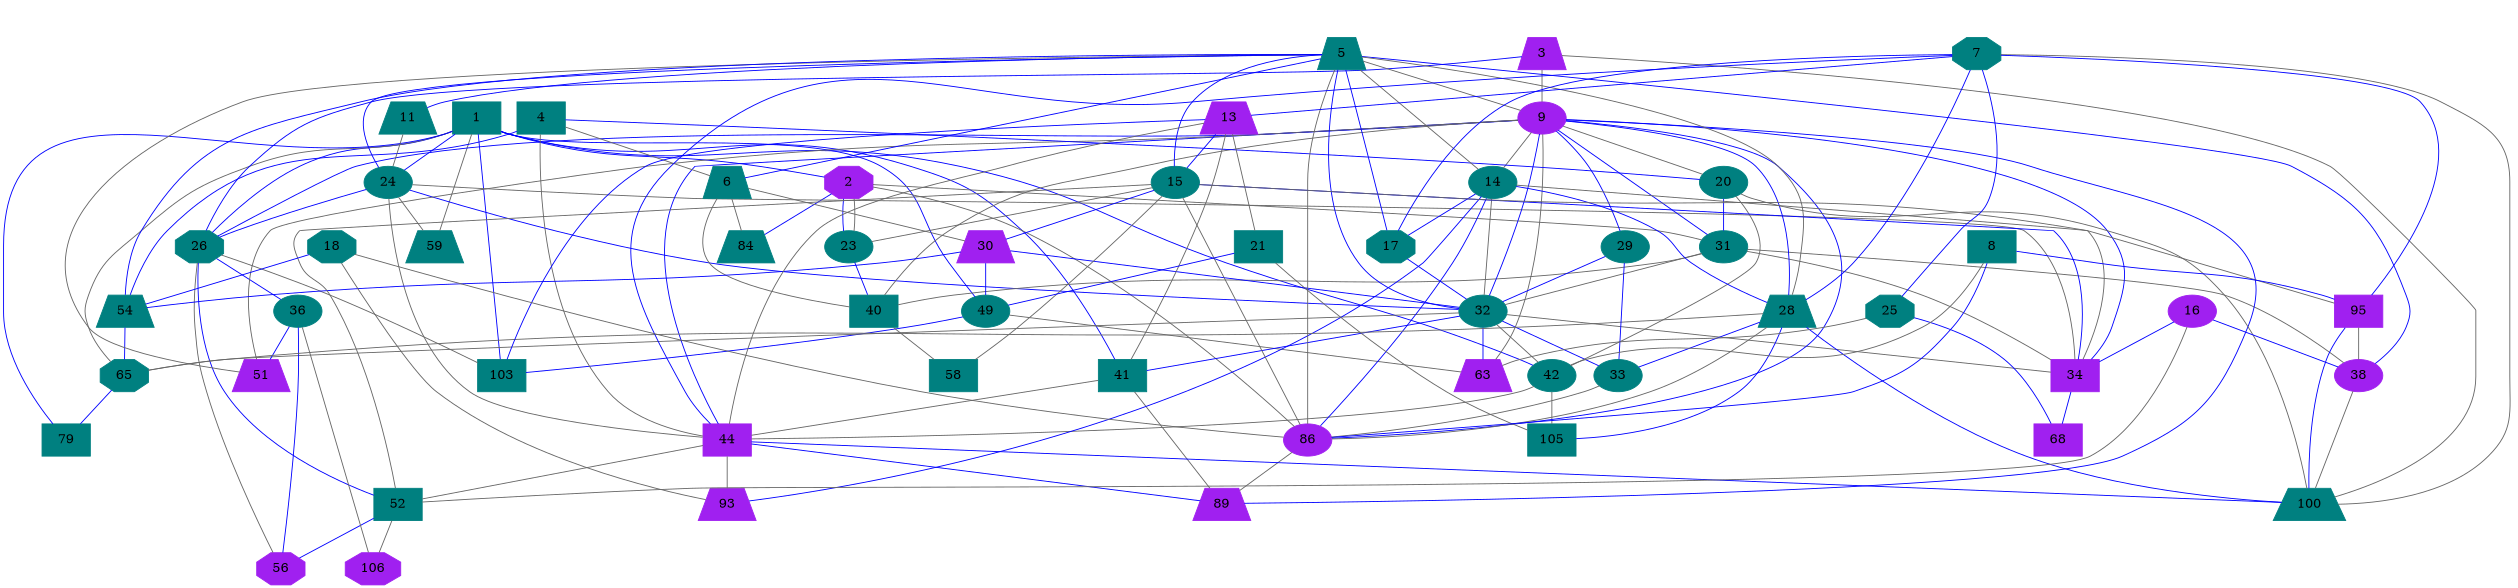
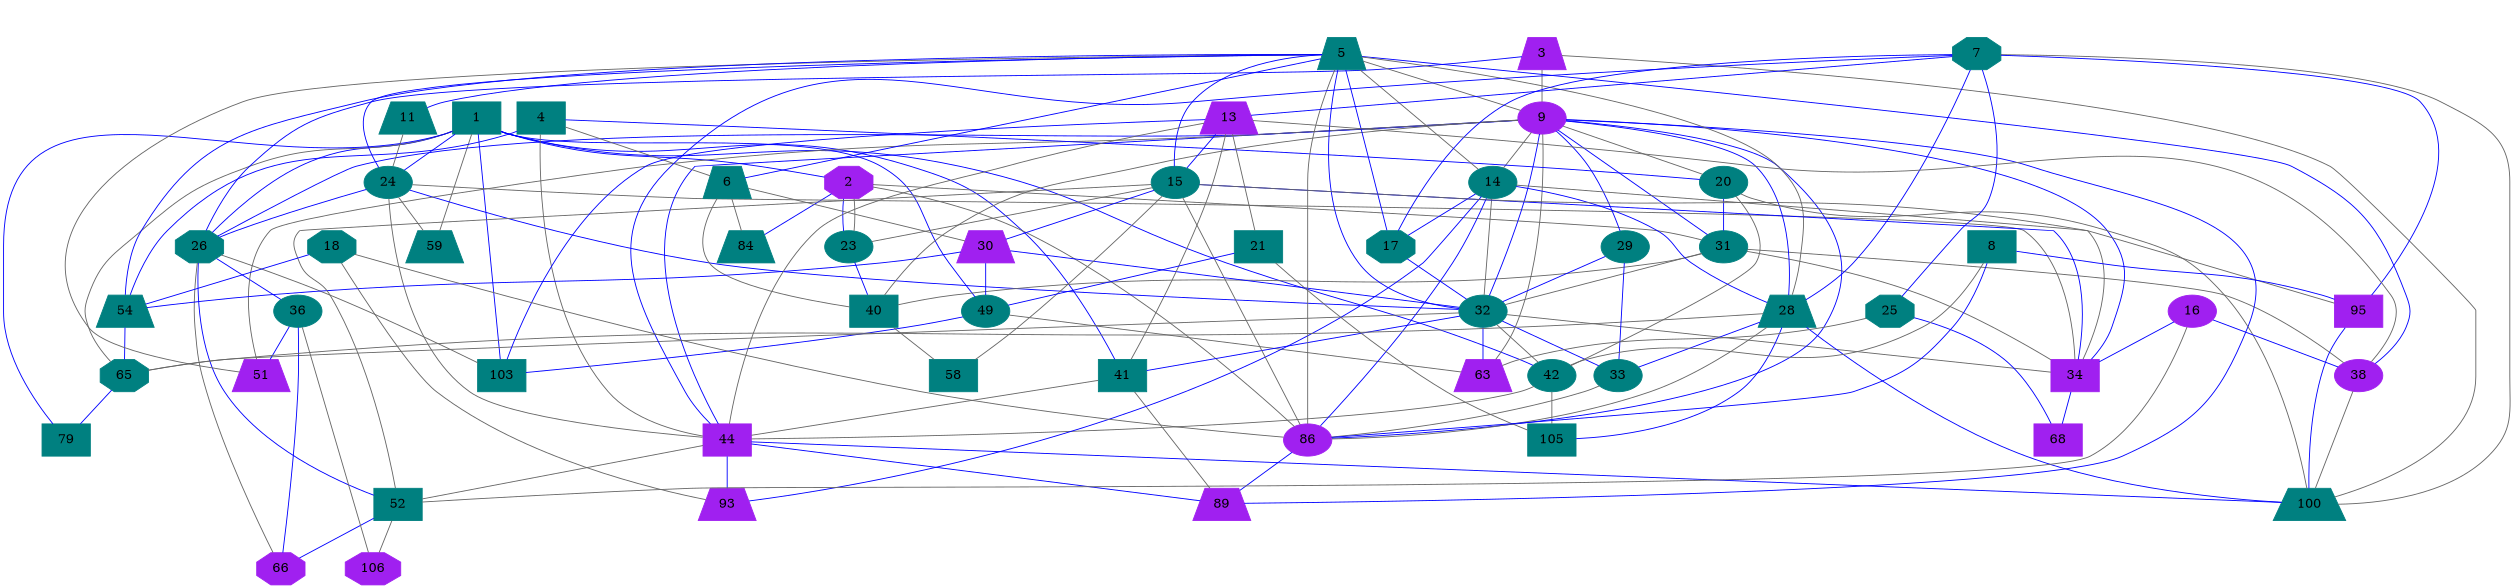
  graph {
    node [color=teal shape=ellipse style=filled]
    edge [color=blue]
    1 [shape=box super="+10+75"]
    2 [color=purple shape=octagon]
    24 [super="+27"]
    26 [shape=octagon super="+80"]
    41 [shape=box super="+71"]
    42 [super="+107"]
    49 [super="+78"]
    59 [shape=trapezium]
    65 [shape=octagon super="+92"]
    79 [shape=box]
    103 [shape=box]
    23
    31 [super="+96"]
    84 [shape=trapezium]
    86 [color=purple super="+110+101"]
    44 [color=purple shape=box super="+70"]
    32 [super="+46+66+60"]
    34 [color=purple shape=box super="+64+43+81"]
    52 [shape=box super="+74"]
    36
-   56 [color=purple shape=octagon]
+   56 [color=purple shape=octagon label=66]
    89 [color=purple shape=trapezium]
    105 [shape=box]
    63 [color=purple shape=trapezium]
    40 [shape=box super="+104"]
    38 [color=purple super="+39"]
    9 [color=purple super="+85+61+37"]
    20 [super="+57"]
    14 [super="+19+82"]
    28 [shape=trapezium super="+45+95"]
    n31 [color=purple label=51 shape=trapezium]
    29
    3 [color=purple shape=trapezium]
    100 [shape=trapezium]
    4 [shape=box]
    6 [shape=trapezium]
    54 [shape=trapezium super="+111"]
    30 [color=purple shape=trapezium super="+35"]
    93 [color=purple shape=trapezium]
    5 [shape=trapezium super="+47+69"]
    11 [shape=trapezium]
    15 [super="+48+51"]
    17 [shape=octagon]
    n44 [color=purple label=95 shape=box super="+94"]
    58 [shape=box]
    33 [super="+73"]
    7 [shape=octagon super="+98+12"]
    13 [color=purple shape=trapezium super="+22"]
    25 [shape=octagon]
    21 [shape=box super="+76"]
    n51 [color=purple label=68 shape=box]
    8 [shape=box]
    106 [color=purple shape=octagon]
    16 [color=purple]
    18 [shape=octagon super="+97"]
    1 -- 2
    1 -- 24
    1 -- 26
    1 -- 41
    1 -- 42
    1 -- 49
    1 -- 59 [color=gray40]
    1 -- 65 [color=gray40]
    1 -- 79
    1 -- 103
    2 -- 23
    2 -- 23 [color=gray40]
    2 -- 31 [color=gray40]
    2 -- 84
    2 -- 86 [color=gray40]
    24 -- 26 [weight=2]
    24 -- 59 [color=gray40]
    24 -- 44 [color=gray40]
    24 -- 32
    24 -- 34 [color=gray40]
    26 -- 103 [color=gray40]
    26 -- 52
    26 -- 36
    26 -- 56 [color=gray40]
    41 -- 44 [color=gray40]
    41 -- 89 [color=gray40]
    42 -- 44 [color=gray40]
    42 -- 105 [color=gray40]
    49 -- 103
    49 -- 63 [color=gray40]
    65 -- 79
    23 -- 40
    31 -- 32 [color=gray40]
    31 -- 34 [color=gray40]
    31 -- 40 [color=gray40]
    31 -- 38 [color=gray40]
-   86 -- 89 [color=gray40]
+   86 -- 89
    44 -- 52 [color=gray40]
    44 -- 89
    44 -- 100
-   44 -- 93 [color=gray40]
+   44 -- 93
    32 -- 41
    32 -- 42 [color=gray40]
    32 -- 65 [color=gray40]
    32 -- 34 [color=gray40]
    32 -- 63
    32 -- 33
    34 -- n51
    52 -- 56
    52 -- 106 [color=gray40]
    36 -- 56
    36 -- n31
    36 -- 106 [color=gray40]
    40 -- 58 [color=gray40]
    38 -- 100 [color=gray40]
    9 -- 26
    9 -- 31
    9 -- 86
    9 -- 44
    9 -- 32 [weight=3]
    9 -- 34
    9 -- 89
    9 -- 63 [color=gray40]
    9 -- 40 [color=gray40]
    9 -- 20 [color=gray40]
    9 -- 14 [color=gray40]
    9 -- 28
    9 -- n31 [color=gray40]
    9 -- 29
    20 -- 42 [color=gray40]
    20 -- 31
    20 -- 100 [color=gray40]
    14 -- 86
    14 -- 32 [color=gray40]
    14 -- 34 [color=gray40]
    14 -- 28
    14 -- 93
    14 -- 17
    28 -- 65 [color=gray40]
    28 -- 86 [color=gray40]
    28 -- 105
    28 -- 100
    28 -- 33
    29 -- 32
    29 -- 33
    3 -- 26
    3 -- 9 [color=gray40]
    3 -- 100 [color=gray40]
    4 -- 44 [color=gray40]
    4 -- 20
    4 -- 6 [color=gray40]
    4 -- 54
    6 -- 84 [color=gray40]
    6 -- 40 [color=gray40 weight=2]
    6 -- 30 [color=gray40]
    54 -- 65
    30 -- 49
    30 -- 32
    30 -- 54
    5 -- 24 [weight=2]
    5 -- 86 [color=gray40]
    5 -- 32 [weight=4]
    5 -- 38
    5 -- 9 [color=gray40]
    5 -- 14 [color=gray40]
    5 -- 28 [color=gray40]
    5 -- n31 [color=gray40]
    5 -- 6
    5 -- 54
    5 -- 11
    5 -- 15
    5 -- 17
    11 -- 24 [color=gray40]
    15 -- 23 [color=gray40]
    15 -- 86 [color=gray40]
    15 -- 34 [weight=2]
    15 -- 52 [color=gray40]
    15 -- 30
    15 -- n44 [color=gray40 weight=2]
    15 -- 58 [color=gray40]
    17 -- 32
    n44 -- 100
    33 -- 86 [color=gray40]
    7 -- 44
    7 -- 28
    7 -- 100 [color=gray40]
    7 -- 17
    7 -- n44
    7 -- 13
    7 -- 25
    13 -- 41 [color=gray40]
    13 -- 103
    13 -- 44 [color=gray40]
-   n44 -- 38 [color=gray40]
+   13 -- 38 [color=gray40]
    13 -- 15
    13 -- 21 [color=gray40]
    25 -- 63 [color=gray40]
    25 -- n51
    21 -- 49
    21 -- 105 [color=gray40]
    8 -- 42 [color=gray40]
    8 -- 86
    8 -- n44
    16 -- 34 [weight=2]
    16 -- 52 [color=gray40]
    16 -- 38
    18 -- 86 [color=gray40 weight=2]
    18 -- 54 [weight=2]
    18 -- 93 [color=gray40]
  }
